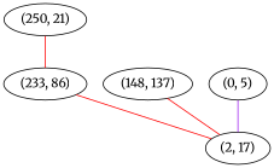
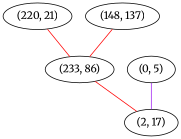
  graph {
    fontname=Merriweather
    node [fontname=Merriweather]
    edge [color=red fontname=Merriweather weight=1]
-   "(220, 21)" [label="(250, 21)"]
+   "(220, 21)"
    "(233, 86)"
    "(2, 17)"
    "(148, 137)"
    n5 [label="(0, 5)"]
    "(220, 21)" -- "(233, 86)"
    "(233, 86)" -- "(2, 17)"
-   "(148, 137)" -- "(2, 17)"
+   "(148, 137)" -- "(233, 86)"
    n5 -- "(2, 17)" [color=purple weight=4]
  }
